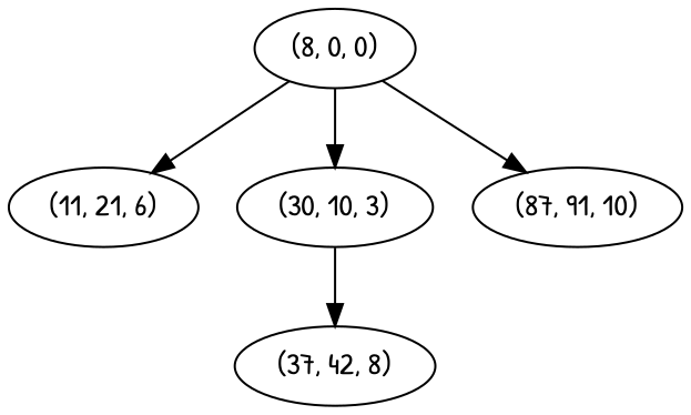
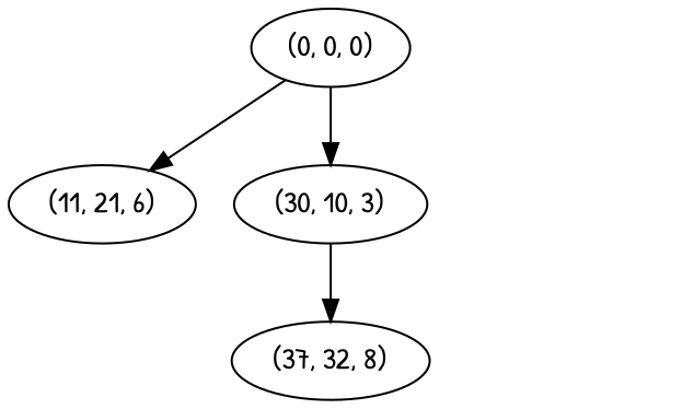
  digraph {
    fontname="Patrick Hand"
    node [fontname="Patrick Hand"]
    edge [fontname="Patrick Hand"]
    n1 [label="(11, 21, 6)"]
-   "(0, 0, 0)" [label="(8, 0, 0)"]
+   "(0, 0, 0)"
    n3 [label="(30, 10, 3)"]
-   "(87, 91, 10)"
-   "(37, 42, 8)"
+   "(37, 42, 8)" [label="(37, 32, 8)"]
    "(0, 0, 0)" -> n1
    "(0, 0, 0)" -> n3
-   "(0, 0, 0)" -> "(87, 91, 10)"
    n3 -> "(37, 42, 8)"
  }
